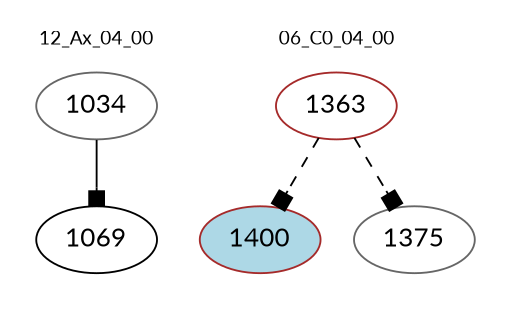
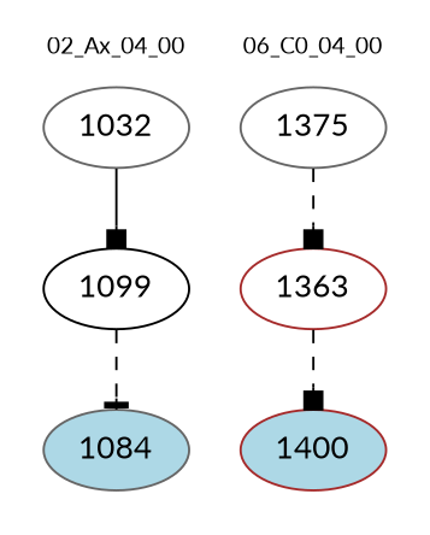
  digraph {
    fontname=Lato
    node [color=gray40 fillcolor=white fontname=Lato style=filled]
    edge [arrowhead=box color=black fontname=Lato style=dashed]
-   n1 [color=black label=1069]
-   n2 [label=1034]
+   n1 [color=black label=1099]
+   n2 [label=1032]
+   n3 [fillcolor=lightblue label=1084]
    n4 [color=brown label=1363]
    n5 [color=brown fillcolor=lightblue label=1400]
    n6 [label=1375]
    subgraph cluster_1 {
      color=white
      fontsize=10
-     label="12_Ax_04_00"
+     label="02_Ax_04_00"
      n1
      n2
+     n3
    }
    subgraph cluster_2 {
      color=white
      fontsize=10
      label="06_C0_04_00"
      n4
      n5
      n6
    }
+   n1 -> n3 [arrowhead=tee]
    n2 -> n1 [style=solid]
    n4 -> n5
-   n4 -> n6
+   n6 -> n4
  }
